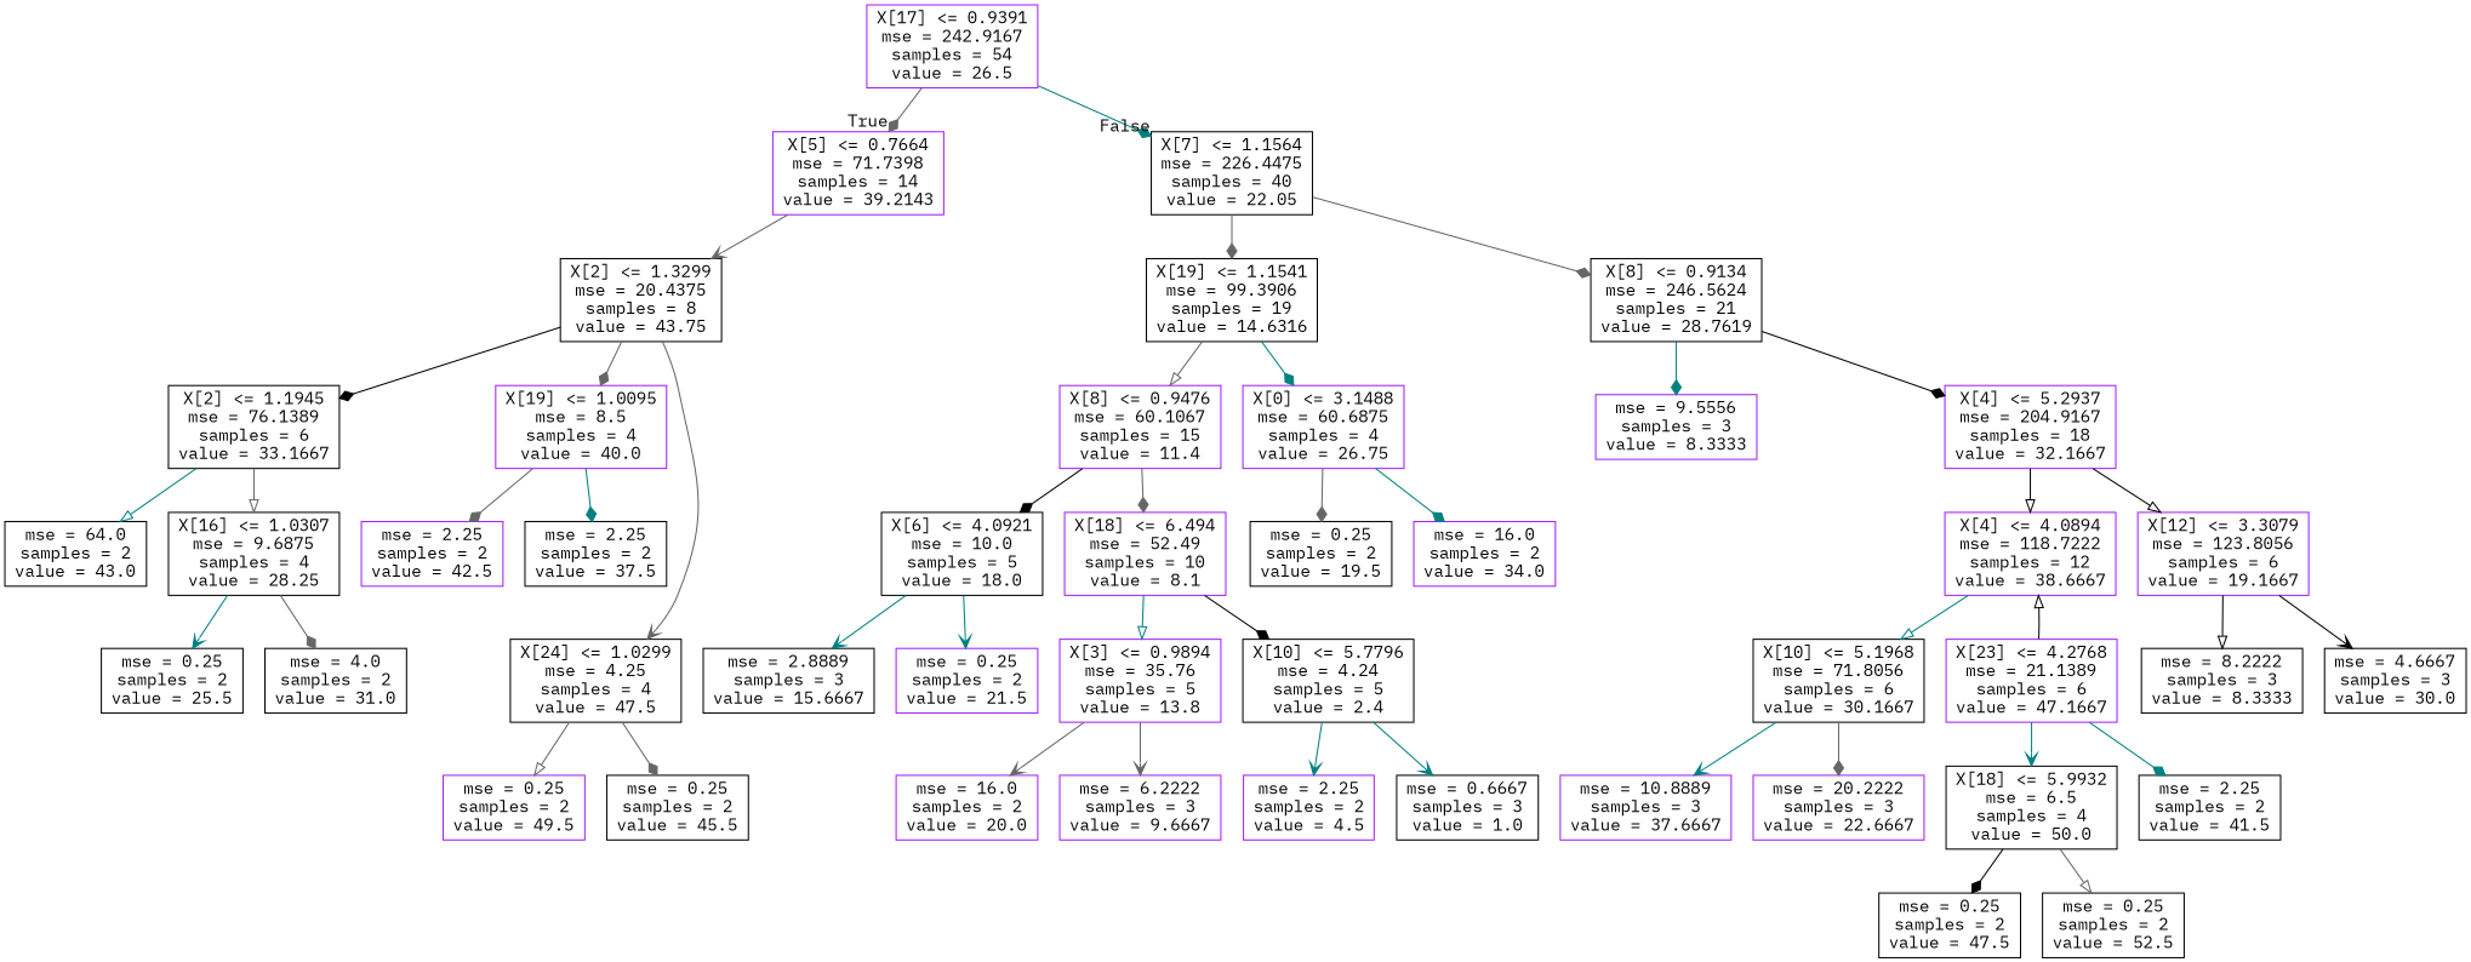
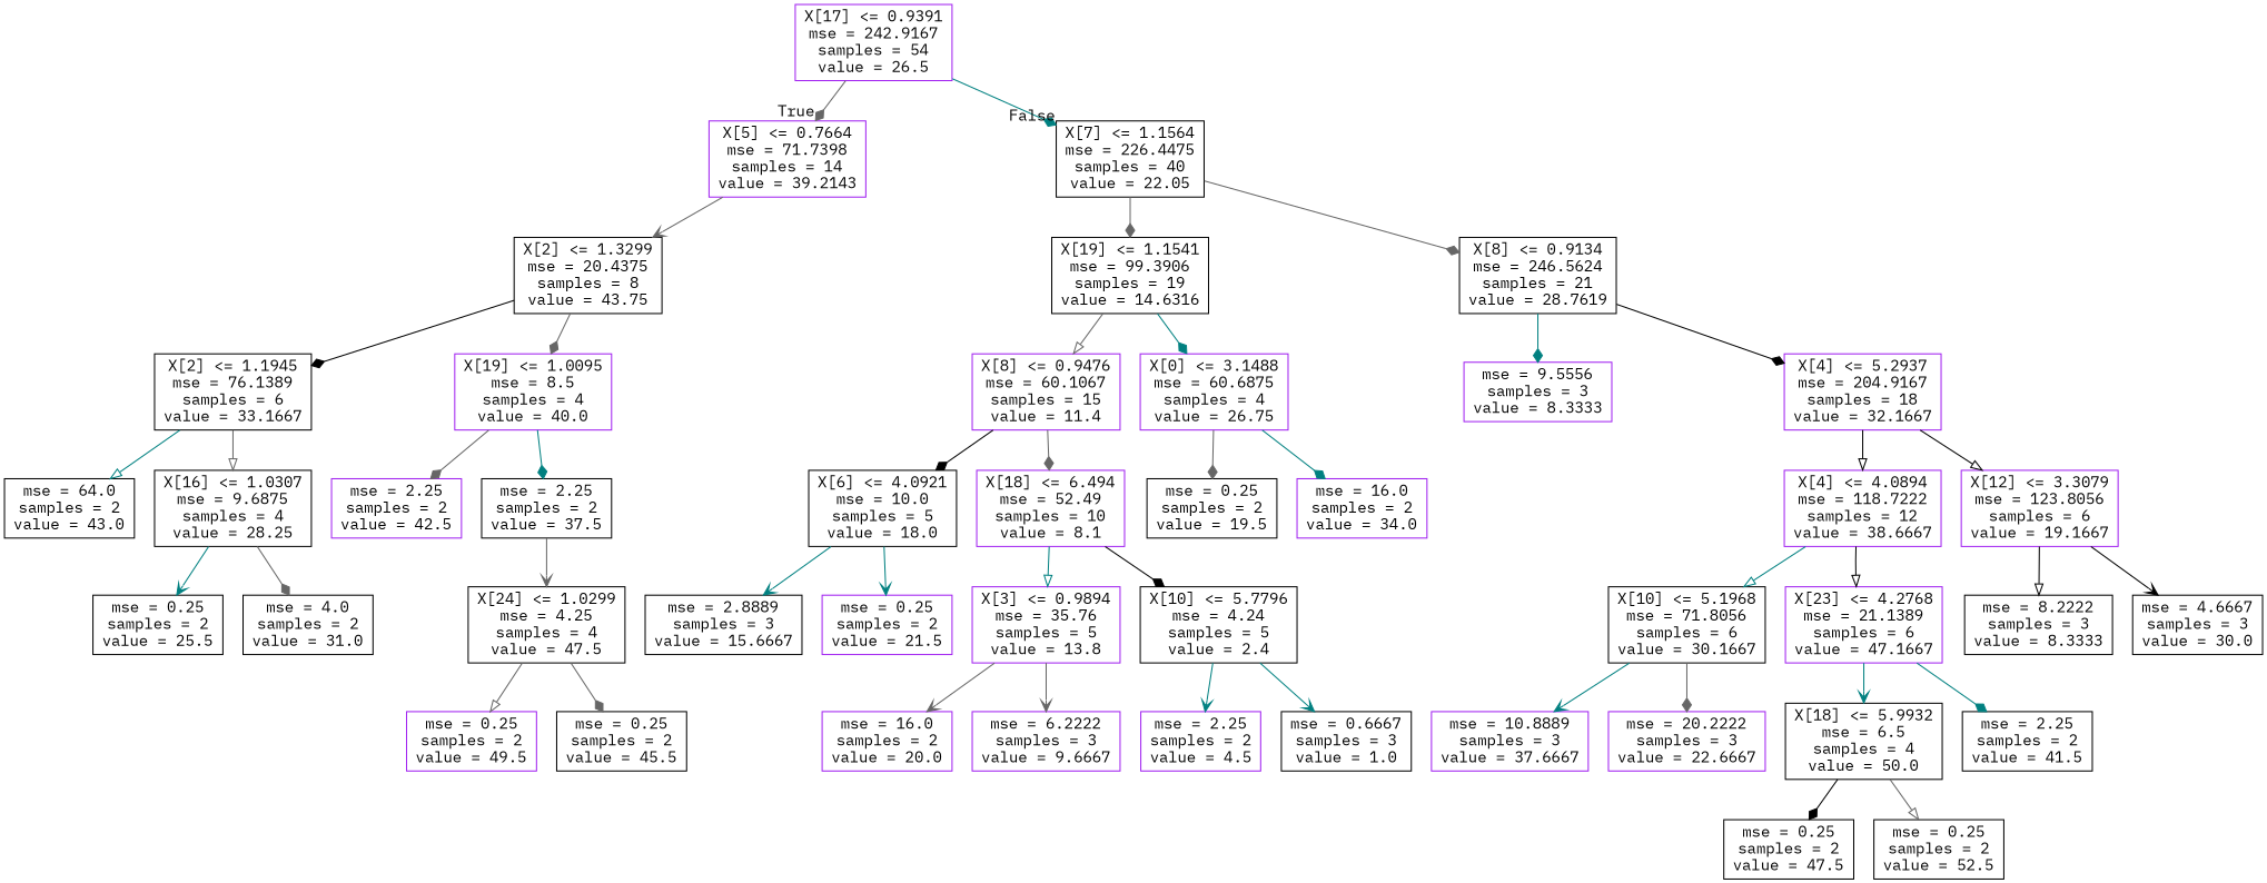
  digraph {
    fontname="IBM Plex Mono"
    node [color=black fontname="IBM Plex Mono" shape=box]
    edge [arrowhead=diamond color=gray40 fontname="IBM Plex Mono"]
    n1 [color=purple label="X[17] <= 0.9391\nmse = 242.9167\nsamples = 54\nvalue = 26.5"]
    n2 [color=purple label="X[5] <= 0.7664\nmse = 71.7398\nsamples = 14\nvalue = 39.2143"]
    n3 [label="X[7] <= 1.1564\nmse = 226.4475\nsamples = 40\nvalue = 22.05"]
    n4 [label="X[2] <= 1.3299\nmse = 20.4375\nsamples = 8\nvalue = 43.75"]
    n5 [label="X[19] <= 1.1541\nmse = 99.3906\nsamples = 19\nvalue = 14.6316"]
    n6 [label="X[8] <= 0.9134\nmse = 246.5624\nsamples = 21\nvalue = 28.7619"]
    n7 [label="X[2] <= 1.1945\nmse = 76.1389\nsamples = 6\nvalue = 33.1667"]
    n8 [color=purple label="X[19] <= 1.0095\nmse = 8.5\nsamples = 4\nvalue = 40.0"]
    n9 [label="X[24] <= 1.0299\nmse = 4.25\nsamples = 4\nvalue = 47.5"]
    n10 [label="mse = 64.0\nsamples = 2\nvalue = 43.0"]
    n11 [label="X[16] <= 1.0307\nmse = 9.6875\nsamples = 4\nvalue = 28.25"]
    n12 [color=purple label="mse = 2.25\nsamples = 2\nvalue = 42.5"]
    n13 [label="mse = 2.25\nsamples = 2\nvalue = 37.5"]
    n14 [color=purple label="mse = 0.25\nsamples = 2\nvalue = 49.5"]
    n15 [label="mse = 0.25\nsamples = 2\nvalue = 45.5"]
    n16 [label="mse = 0.25\nsamples = 2\nvalue = 25.5"]
    n17 [label="mse = 4.0\nsamples = 2\nvalue = 31.0"]
    n18 [color=purple label="X[8] <= 0.9476\nmse = 60.1067\nsamples = 15\nvalue = 11.4"]
    n19 [color=purple label="X[0] <= 3.1488\nmse = 60.6875\nsamples = 4\nvalue = 26.75"]
    n20 [color=purple label="mse = 9.5556\nsamples = 3\nvalue = 8.3333"]
    n21 [color=purple label="X[4] <= 5.2937\nmse = 204.9167\nsamples = 18\nvalue = 32.1667"]
    n22 [label="X[6] <= 4.0921\nmse = 10.0\nsamples = 5\nvalue = 18.0"]
    n23 [color=purple label="X[18] <= 6.494\nmse = 52.49\nsamples = 10\nvalue = 8.1"]
    n24 [label="mse = 0.25\nsamples = 2\nvalue = 19.5"]
    n25 [color=purple label="mse = 16.0\nsamples = 2\nvalue = 34.0"]
    n26 [label="mse = 2.8889\nsamples = 3\nvalue = 15.6667"]
    n27 [color=purple label="mse = 0.25\nsamples = 2\nvalue = 21.5"]
    n28 [color=purple label="X[3] <= 0.9894\nmse = 35.76\nsamples = 5\nvalue = 13.8"]
    n29 [label="X[10] <= 5.7796\nmse = 4.24\nsamples = 5\nvalue = 2.4"]
    n30 [color=purple label="mse = 16.0\nsamples = 2\nvalue = 20.0"]
    n31 [color=purple label="mse = 6.2222\nsamples = 3\nvalue = 9.6667"]
    n32 [color=purple label="mse = 2.25\nsamples = 2\nvalue = 4.5"]
    n33 [label="mse = 0.6667\nsamples = 3\nvalue = 1.0"]
    n34 [color=purple label="X[4] <= 4.0894\nmse = 118.7222\nsamples = 12\nvalue = 38.6667"]
    n35 [color=purple label="X[12] <= 3.3079\nmse = 123.8056\nsamples = 6\nvalue = 19.1667"]
    n36 [label="X[10] <= 5.1968\nmse = 71.8056\nsamples = 6\nvalue = 30.1667"]
    n37 [color=purple label="X[23] <= 4.2768\nmse = 21.1389\nsamples = 6\nvalue = 47.1667"]
    n38 [label="mse = 8.2222\nsamples = 3\nvalue = 8.3333"]
    n39 [label="mse = 4.6667\nsamples = 3\nvalue = 30.0"]
    n40 [color=purple label="mse = 10.8889\nsamples = 3\nvalue = 37.6667"]
    n41 [color=purple label="mse = 20.2222\nsamples = 3\nvalue = 22.6667"]
    n42 [label="X[18] <= 5.9932\nmse = 6.5\nsamples = 4\nvalue = 50.0"]
    n43 [label="mse = 2.25\nsamples = 2\nvalue = 41.5"]
    n44 [label="mse = 0.25\nsamples = 2\nvalue = 47.5"]
    n45 [label="mse = 0.25\nsamples = 2\nvalue = 52.5"]
    n1 -> n2 [headlabel=True labelangle=45 labeldistance=2.5]
    n1 -> n3 [color=teal headlabel=False labelangle=-45 labeldistance=2.5]
    n2 -> n4 [arrowhead=vee]
    n3 -> n5
    n3 -> n6
    n4 -> n7 [color=black]
    n4 -> n8
-   n4 -> n9 [arrowhead=vee]
+   n13 -> n9 [arrowhead=vee]
    n5 -> n18 [arrowhead=onormal]
    n5 -> n19 [color=teal]
    n6 -> n20 [color=teal]
    n6 -> n21 [color=black]
    n7 -> n10 [arrowhead=onormal color=teal]
    n7 -> n11 [arrowhead=onormal]
    n8 -> n12
    n8 -> n13 [color=teal]
    n9 -> n14 [arrowhead=onormal]
    n9 -> n15
    n11 -> n16 [arrowhead=vee color=teal]
    n11 -> n17
    n18 -> n22 [color=black]
    n18 -> n23
    n19 -> n24
    n19 -> n25 [color=teal]
    n21 -> n34 [arrowhead=onormal color=black]
    n21 -> n35 [arrowhead=onormal color=black]
    n22 -> n26 [arrowhead=vee color=teal]
    n22 -> n27 [arrowhead=vee color=teal]
    n23 -> n28 [arrowhead=onormal color=teal]
    n23 -> n29 [color=black]
    n28 -> n30 [arrowhead=vee]
    n28 -> n31 [arrowhead=vee]
    n29 -> n32 [arrowhead=vee color=teal]
    n29 -> n33 [arrowhead=vee color=teal]
    n34 -> n36 [arrowhead=onormal color=teal]
-   n37 -> n34 [arrowhead=onormal color=black]
+   n34 -> n37 [arrowhead=onormal color=black]
    n35 -> n38 [arrowhead=onormal color=black]
    n35 -> n39 [arrowhead=vee color=black]
    n36 -> n40 [arrowhead=vee color=teal]
    n36 -> n41
    n37 -> n42 [arrowhead=vee color=teal]
    n37 -> n43 [color=teal]
    n42 -> n44 [color=black]
    n42 -> n45 [arrowhead=onormal]
  }
